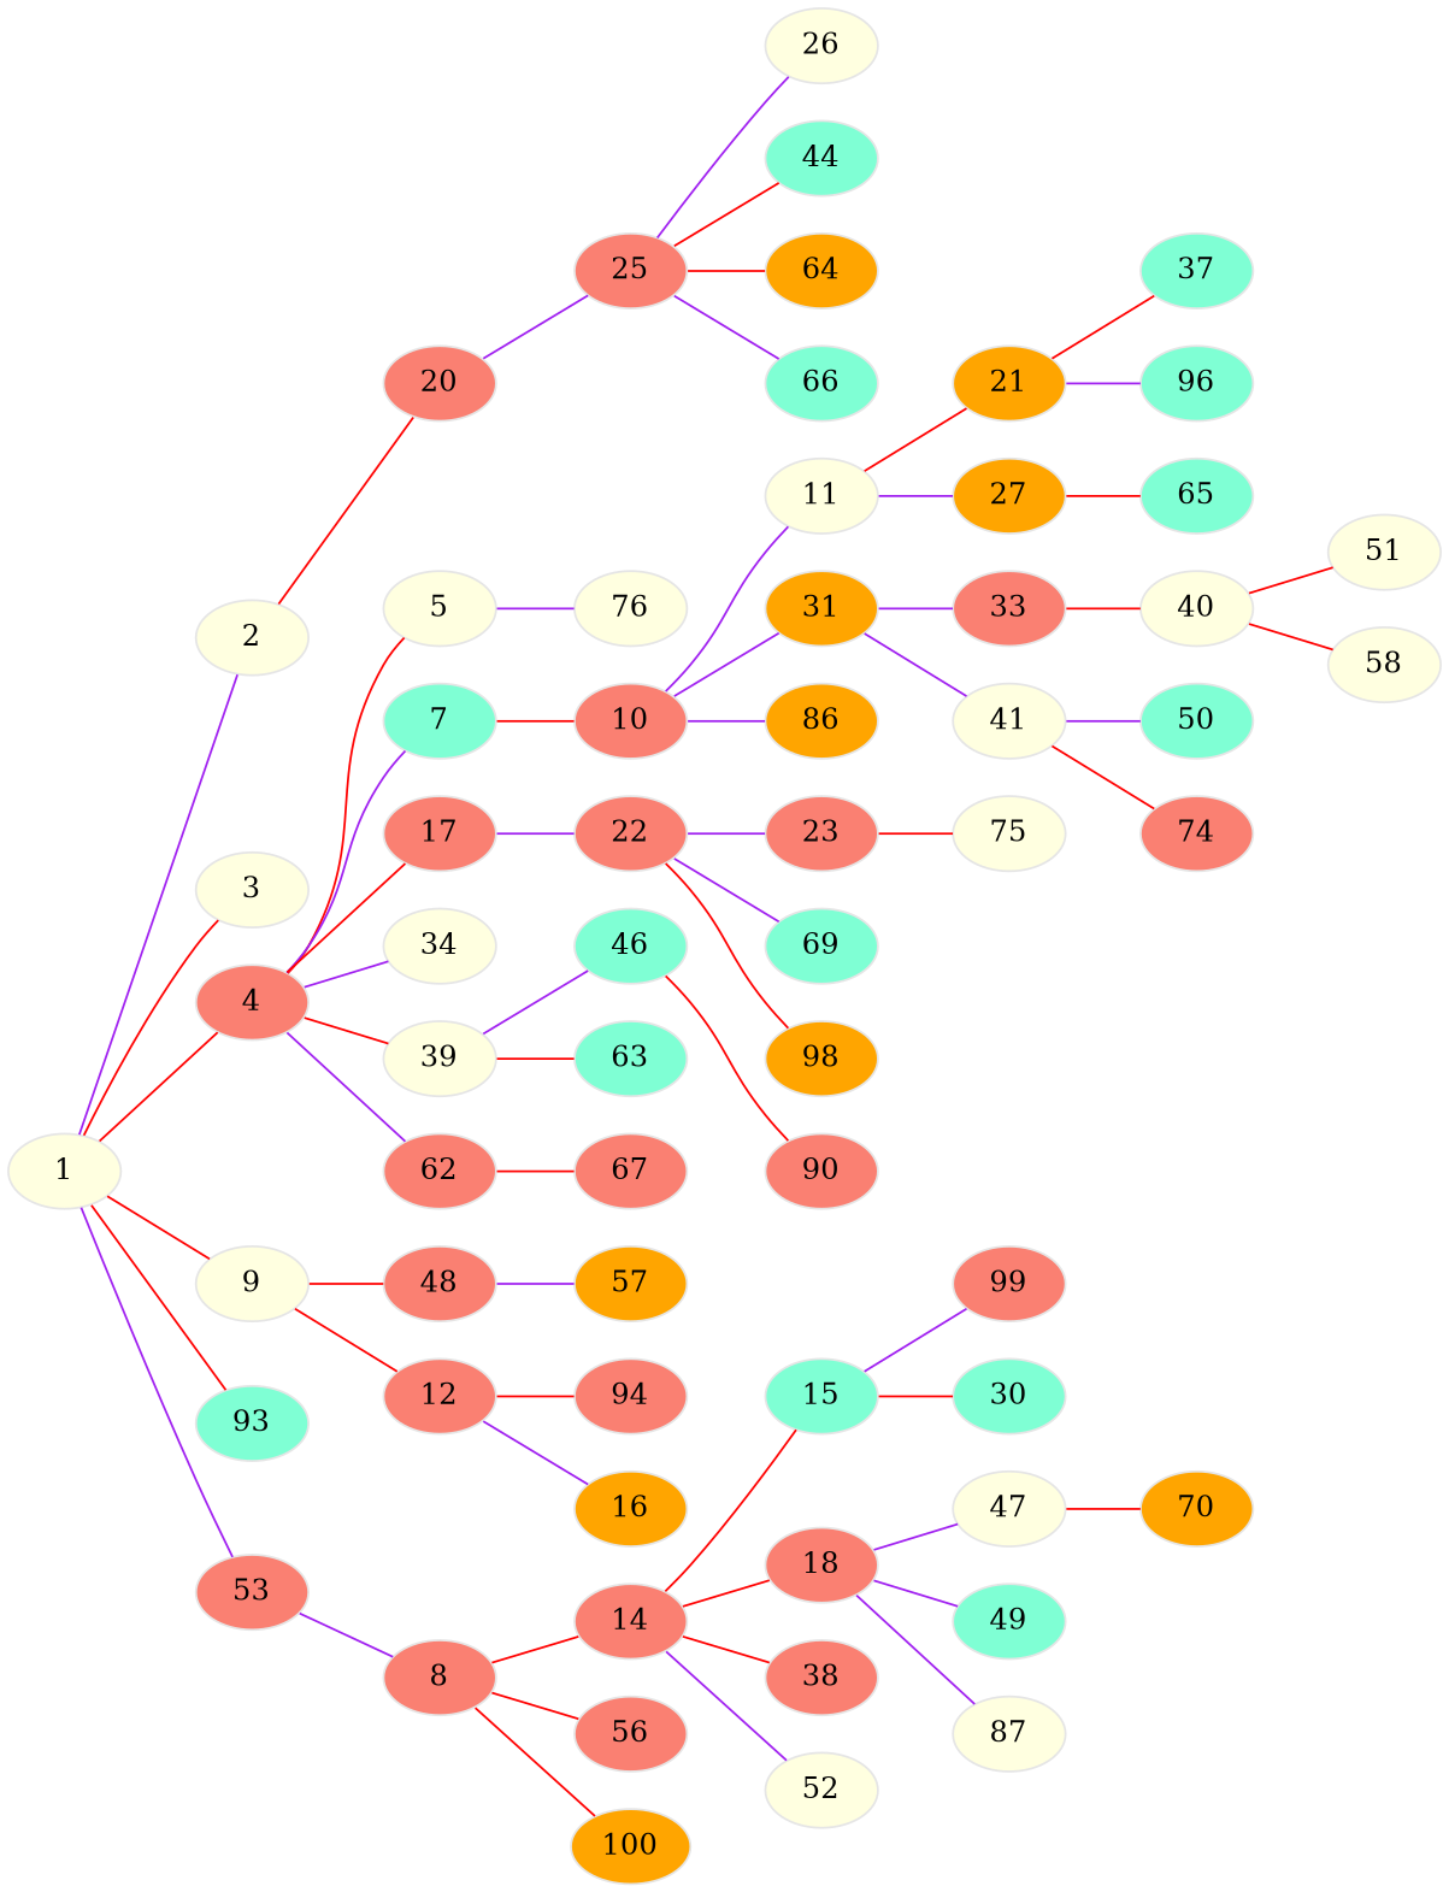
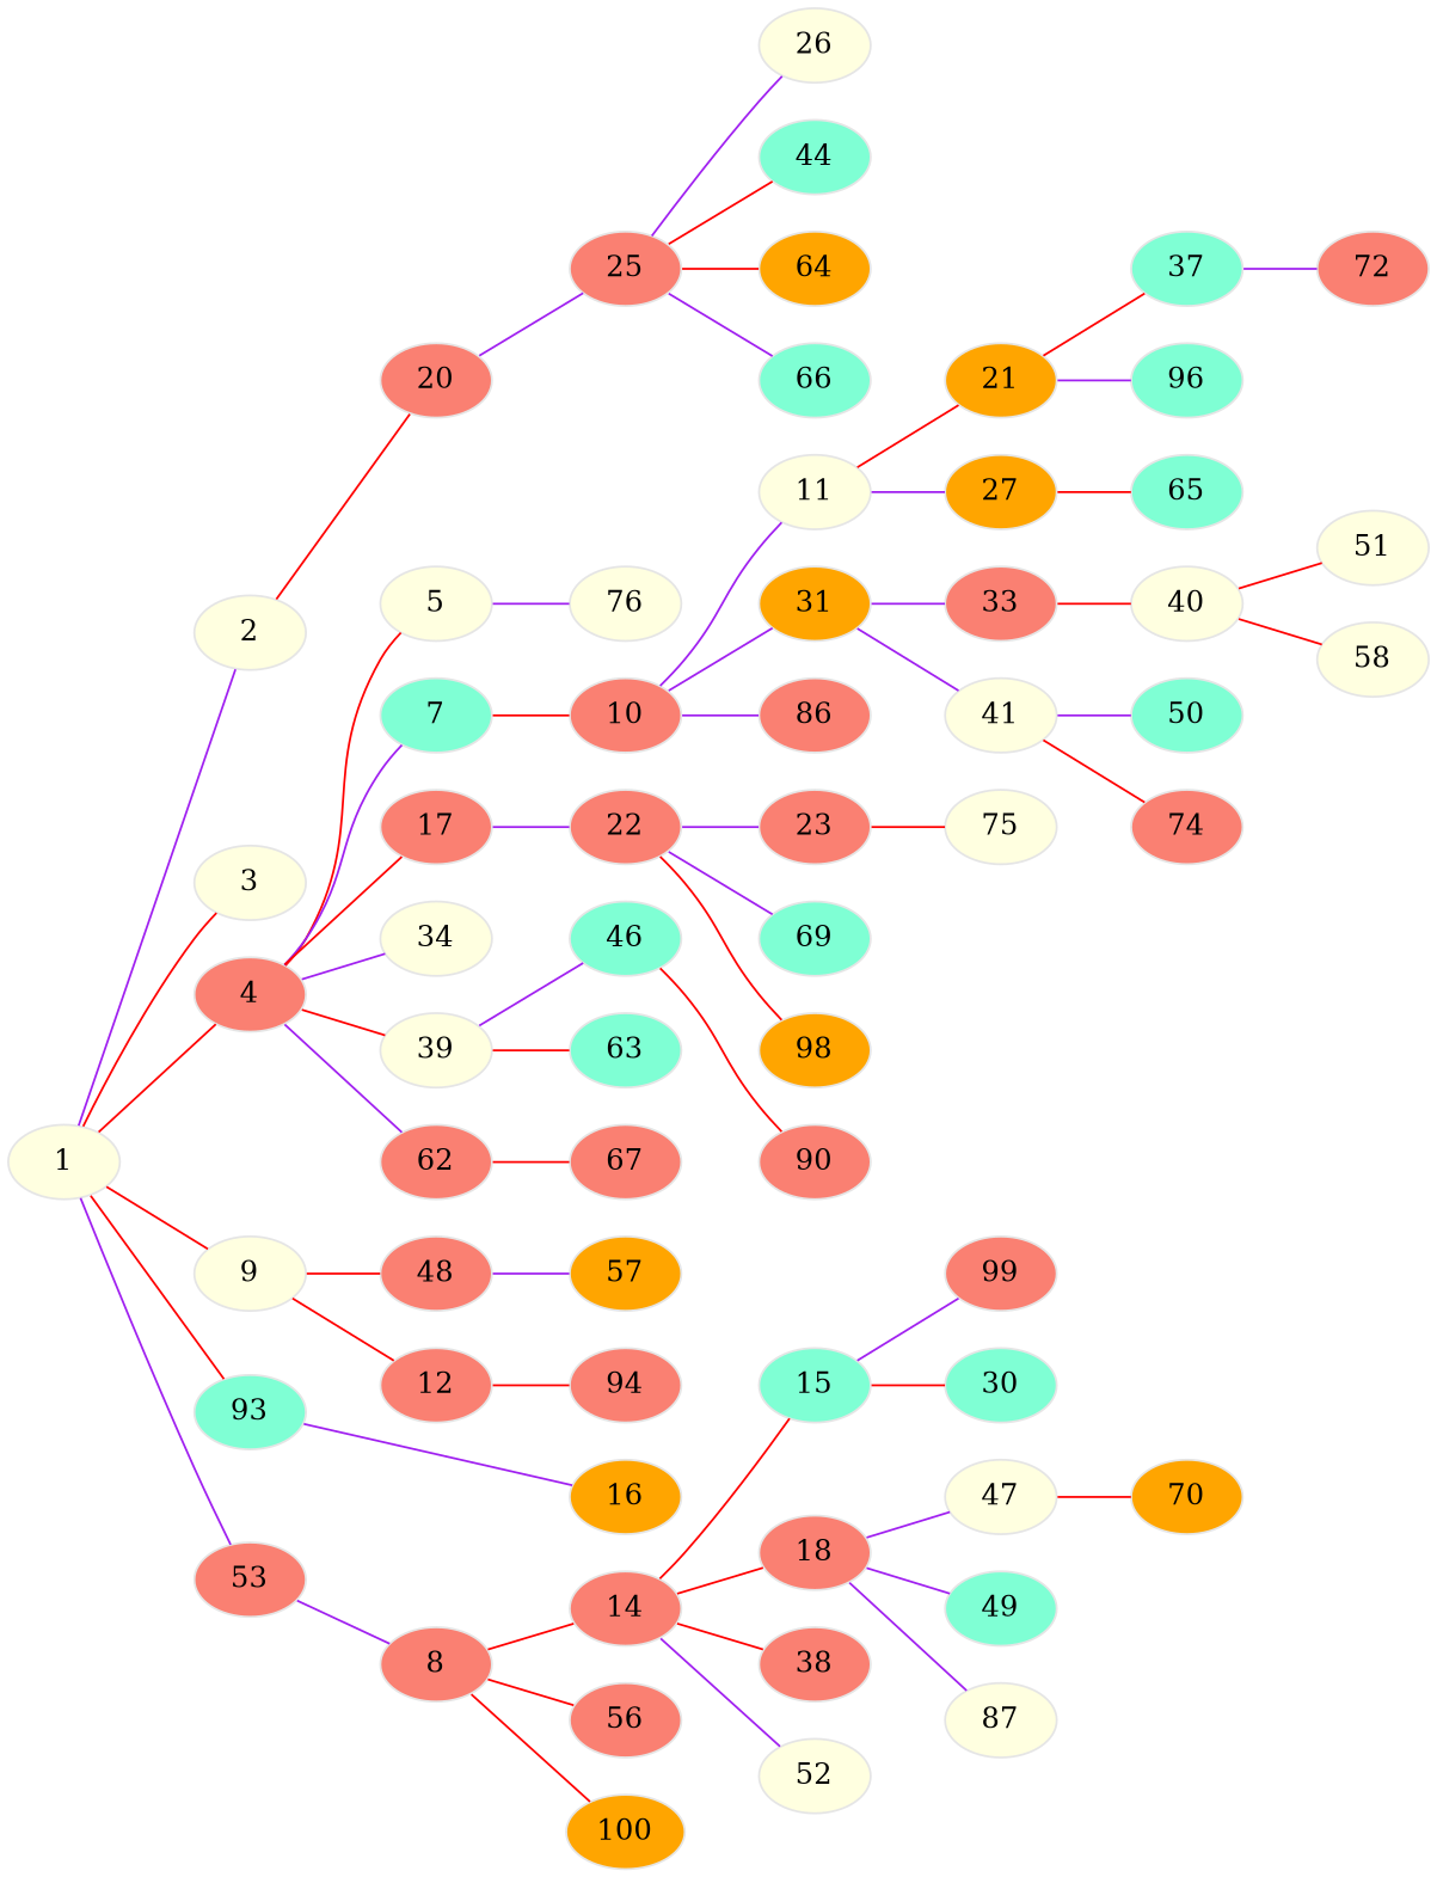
  graph {
    fontname="DejaVu Serif"
    rankdir=LR
    node [color=gray90 fillcolor=salmon fontname="DejaVu Serif" style=filled]
    edge [color=red fontname="DejaVu Serif"]
    1 [fillcolor=lightyellow super="+32"]
    2 [fillcolor=lightyellow super="+24"]
    3 [fillcolor=lightyellow]
    4 [super="+6"]
    9 [fillcolor=lightyellow super="+81"]
    53 [super="+79"]
    93 [fillcolor=aquamarine]
    20
    5 [fillcolor=lightyellow super="+54"]
    7 [fillcolor=aquamarine]
    17 [super="+59"]
    34 [fillcolor=lightyellow]
    39 [fillcolor=lightyellow super="+61"]
    62
    8 [super="+13"]
    14 [super="+91"]
    56
    100 [fillcolor=orange]
    48
    12
    57 [fillcolor=orange]
    25 [super="+29"]
    76 [fillcolor=lightyellow]
    10 [super="+84"]
    22 [super="+71"]
    46 [fillcolor=aquamarine]
    63 [fillcolor=aquamarine]
    67
    11 [fillcolor=lightyellow]
    31 [fillcolor=orange super="+55"]
-   86 [fillcolor=orange]
+   86
    15 [fillcolor=aquamarine super="+42"]
    18 [super="+28"]
    38 [super="+83"]
    52 [fillcolor=lightyellow]
    16 [fillcolor=orange]
    94 [super="+97"]
    21 [fillcolor=orange super="+35"]
    27 [fillcolor=orange super="+85"]
    33 [super="+36"]
    41 [fillcolor=lightyellow super="+68"]
    37 [fillcolor=aquamarine super="+45"]
    96 [fillcolor=aquamarine]
    65 [fillcolor=aquamarine]
    n45 [label=99 super="+99"]
    30 [fillcolor=aquamarine super="+88"]
    47 [fillcolor=lightyellow]
    49 [fillcolor=aquamarine super="+60"]
    87 [fillcolor=lightyellow]
    23 [super="+43"]
    69 [fillcolor=aquamarine super="+82"]
    98 [fillcolor=orange]
    70 [fillcolor=orange super="+80"]
    26 [fillcolor=lightyellow super="+95"]
    44 [fillcolor=aquamarine]
    64 [fillcolor=orange]
    66 [fillcolor=aquamarine]
+   72
    75 [fillcolor=lightyellow]
    40 [fillcolor=lightyellow super="+78"]
    50 [fillcolor=aquamarine super="+92"]
    74
    51 [fillcolor=lightyellow super="+73"]
    58 [fillcolor=lightyellow]
    90
    1 -- 2 [color=purple]
    1 -- 3
    1 -- 4
    1 -- 9
    1 -- 53 [color=purple]
    1 -- 93
    2 -- 20
    4 -- 5
    4 -- 7 [color=purple]
    4 -- 17
    4 -- 34 [color=purple]
    4 -- 39
    4 -- 62 [color=purple]
    9 -- 48
    9 -- 12
    53 -- 8 [color=purple]
    20 -- 25 [color=purple]
    5 -- 76 [color=purple]
    7 -- 10
    17 -- 22 [color=purple]
    39 -- 46 [color=purple]
    39 -- 63
    62 -- 67
    8 -- 14
    8 -- 56
    8 -- 100
    14 -- 15
    14 -- 18
    14 -- 38
    14 -- 52 [color=purple]
    48 -- 57 [color=purple]
-   12 -- 16 [color=purple]
+   93 -- 16 [color=purple]
    12 -- 94
    25 -- 26 [color=purple]
    25 -- 44
    25 -- 64
    25 -- 66 [color=purple]
    10 -- 11 [color=purple]
    10 -- 31 [color=purple]
    10 -- 86 [color=purple]
    22 -- 23 [color=purple]
    22 -- 69 [color=purple]
    22 -- 98
    46 -- 90
    11 -- 21
    11 -- 27 [color=purple]
    31 -- 33 [color=purple]
    31 -- 41 [color=purple]
    15 -- n45 [color=purple]
    15 -- 30
    18 -- 47 [color=purple]
    18 -- 49 [color=purple]
    18 -- 87 [color=purple]
    21 -- 37
    21 -- 96 [color=purple]
    27 -- 65
    33 -- 40
    41 -- 50 [color=purple]
    41 -- 74
+   37 -- 72 [color=purple]
    47 -- 70
    23 -- 75
    40 -- 51
    40 -- 58
  }
